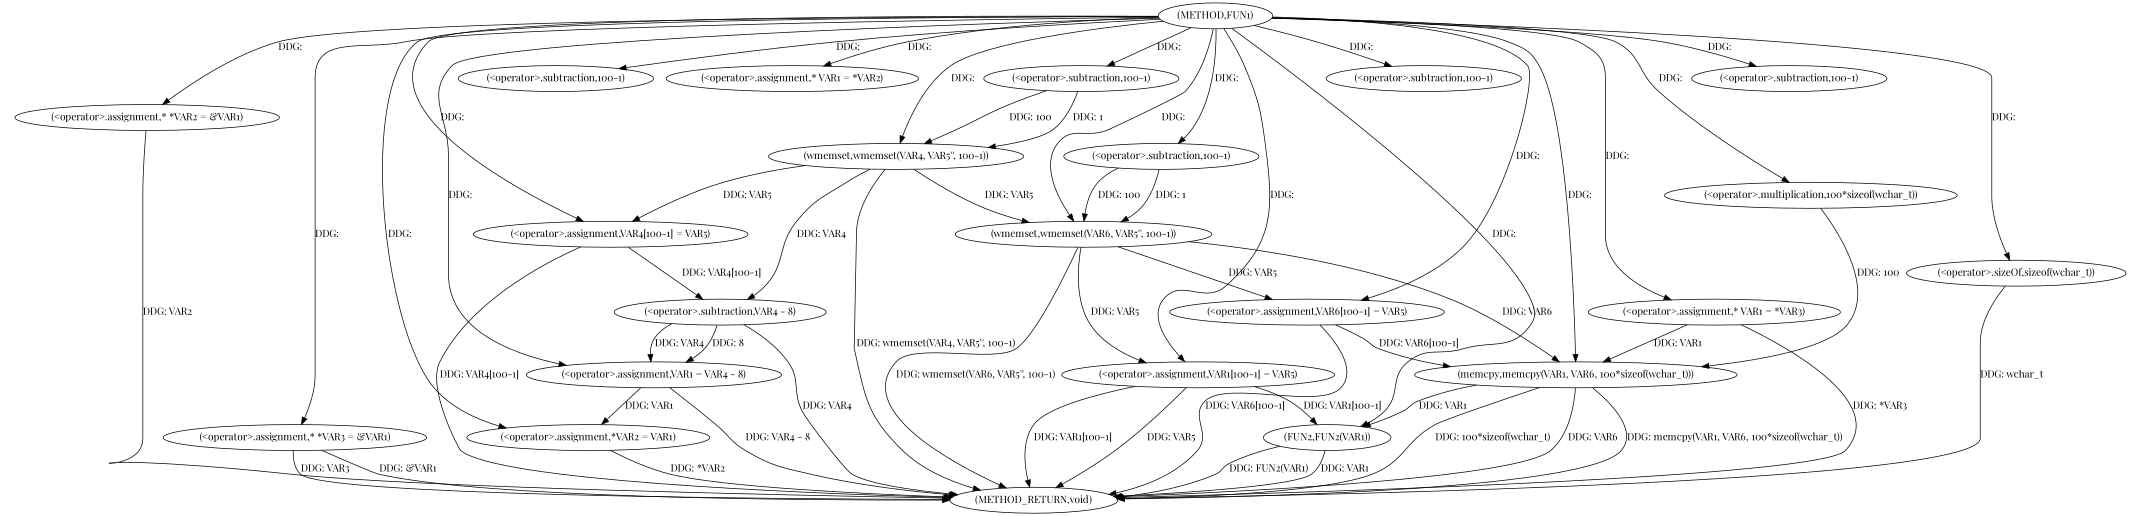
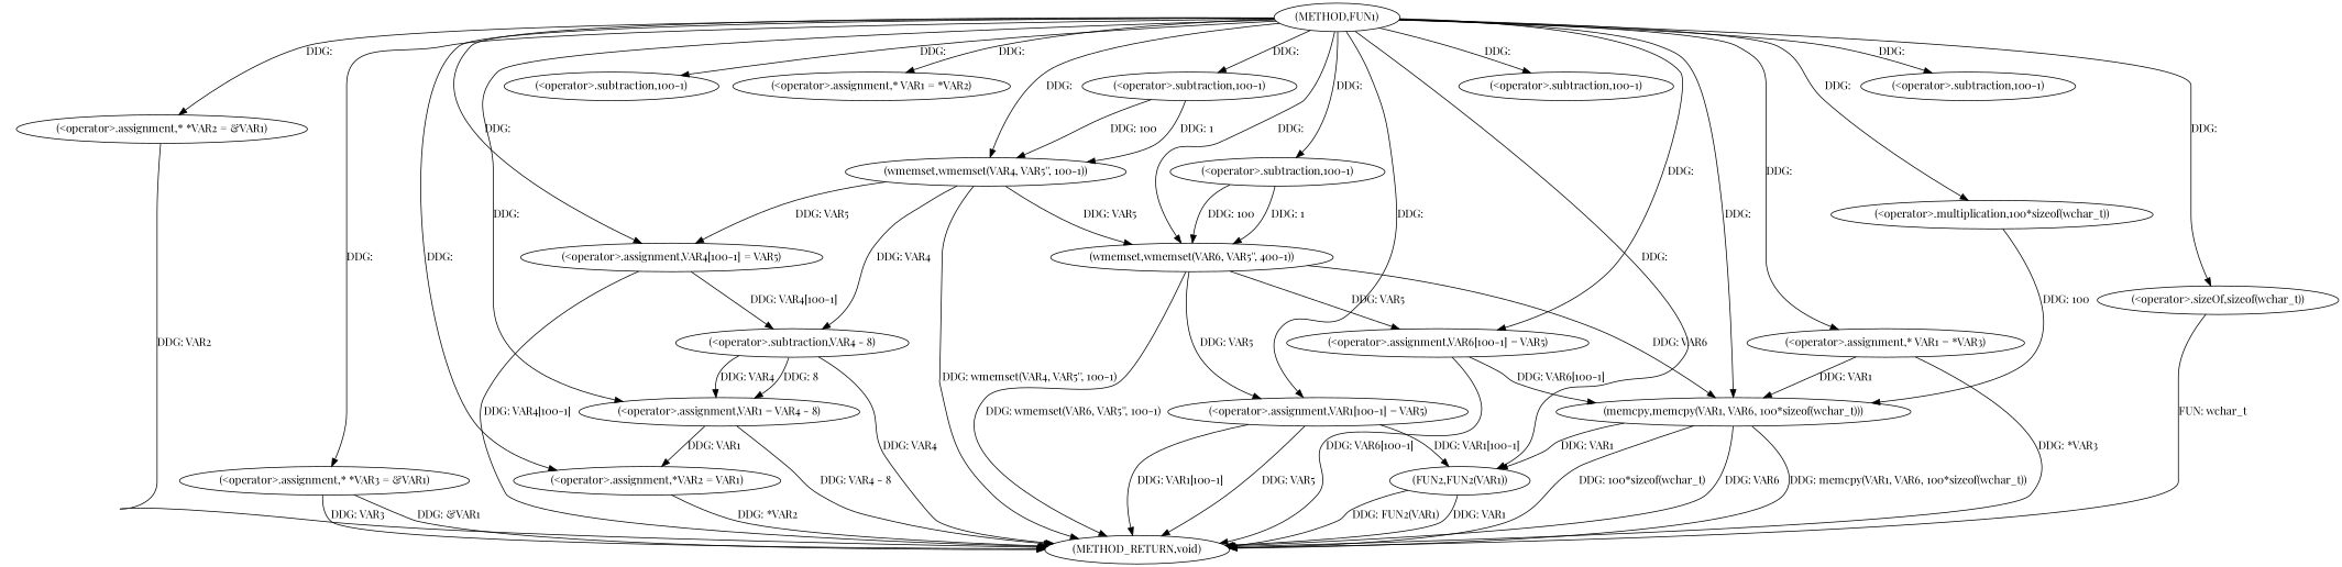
  digraph {
    fontname="Playfair Display"
    node [fontname="Playfair Display"]
    edge [fontname="Playfair Display"]
    n1 [label="(METHOD,FUN1)"]
    n2 [label="(<operator>.assignment,* *VAR2 = &VAR1)"]
    n3 [label="(<operator>.assignment,* *VAR3 = &VAR1)"]
    n4 [label="(wmemset,wmemset(VAR4, VAR5'', 100-1))"]
    n5 [label="(<operator>.subtraction,100-1)"]
    n6 [label="(<operator>.assignment,VAR4[100-1] = VAR5)"]
    n7 [label="(<operator>.subtraction,100-1)"]
    n8 [label="(<operator>.assignment,* VAR1 = *VAR2)"]
    n9 [label="(<operator>.assignment,VAR1 = VAR4 - 8)"]
    n10 [label="(<operator>.assignment,*VAR2 = VAR1)"]
    n11 [label="(<operator>.assignment,* VAR1 = *VAR3)"]
-   n12 [label="(wmemset,wmemset(VAR6, VAR5'', 100-1))"]
+   n12 [label="(wmemset,wmemset(VAR6, VAR5'', 400-1))"]
    n13 [label="(<operator>.subtraction,100-1)"]
    n14 [label="(<operator>.assignment,VAR6[100-1] = VAR5)"]
    n15 [label="(<operator>.subtraction,100-1)"]
    n16 [label="(memcpy,memcpy(VAR1, VAR6, 100*sizeof(wchar_t)))"]
    n17 [label="(<operator>.multiplication,100*sizeof(wchar_t))"]
    n18 [label="(<operator>.sizeOf,sizeof(wchar_t))"]
    n19 [label="(<operator>.assignment,VAR1[100-1] = VAR5)"]
    n20 [label="(<operator>.subtraction,100-1)"]
    n21 [label="(FUN2,FUN2(VAR1))"]
    n22 [label="(METHOD_RETURN,void)"]
    n23 [label="(<operator>.subtraction,VAR4 - 8)"]
    n1 -> n2 [label="DDG: "]
    n1 -> n3 [label="DDG: "]
    n1 -> n4 [label="DDG: "]
    n1 -> n5 [label="DDG: "]
    n1 -> n6 [label="DDG: "]
    n1 -> n7 [label="DDG: "]
    n1 -> n8 [label="DDG: "]
    n1 -> n9 [label="DDG: "]
    n1 -> n10 [label="DDG: "]
    n1 -> n11 [label="DDG: "]
    n1 -> n12 [label="DDG: "]
    n1 -> n13 [label="DDG: "]
    n1 -> n14 [label="DDG: "]
    n1 -> n15 [label="DDG: "]
    n1 -> n16 [label="DDG: "]
    n1 -> n17 [label="DDG: "]
    n1 -> n18 [label="DDG: "]
    n1 -> n19 [label="DDG: "]
    n1 -> n20 [label="DDG: "]
    n1 -> n21 [label="DDG: "]
    n2 -> n22 [label="DDG: VAR2"]
    n3 -> n22 [label="DDG: &VAR1"]
    n3 -> n22 [label="DDG: VAR3"]
    n4 -> n6 [label="DDG: VAR5"]
    n4 -> n12 [label="DDG: VAR5"]
    n4 -> n22 [label="DDG: wmemset(VAR4, VAR5'', 100-1)"]
    n4 -> n23 [label="DDG: VAR4"]
    n5 -> n4 [label="DDG: 100"]
    n5 -> n4 [label="DDG: 1"]
    n6 -> n22 [label="DDG: VAR4[100-1]"]
    n6 -> n23 [label="DDG: VAR4[100-1]"]
    n9 -> n10 [label="DDG: VAR1"]
    n9 -> n22 [label="DDG: VAR4 - 8"]
    n10 -> n22 [label="DDG: *VAR2"]
    n11 -> n16 [label="DDG: VAR1"]
    n11 -> n22 [label="DDG: *VAR3"]
    n12 -> n14 [label="DDG: VAR5"]
    n12 -> n16 [label="DDG: VAR6"]
    n12 -> n19 [label="DDG: VAR5"]
    n12 -> n22 [label="DDG: wmemset(VAR6, VAR5'', 100-1)"]
    n13 -> n12 [label="DDG: 100"]
    n13 -> n12 [label="DDG: 1"]
    n14 -> n16 [label="DDG: VAR6[100-1]"]
    n14 -> n22 [label="DDG: VAR6[100-1]"]
    n16 -> n21 [label="DDG: VAR1"]
    n16 -> n22 [label="DDG: 100*sizeof(wchar_t)"]
    n16 -> n22 [label="DDG: VAR6"]
    n16 -> n22 [label="DDG: memcpy(VAR1, VAR6, 100*sizeof(wchar_t))"]
    n17 -> n16 [label="DDG: 100"]
-   n18 -> n22 [label="DDG: wchar_t"]
+   n18 -> n22 [label="FUN: wchar_t"]
    n19 -> n21 [label="DDG: VAR1[100-1]"]
    n19 -> n22 [label="DDG: VAR5"]
    n19 -> n22 [label="DDG: VAR1[100-1]"]
    n21 -> n22 [label="DDG: VAR1"]
    n21 -> n22 [label="DDG: FUN2(VAR1)"]
    n23 -> n9 [label="DDG: VAR4"]
    n23 -> n9 [label="DDG: 8"]
    n23 -> n22 [label="DDG: VAR4"]
  }
